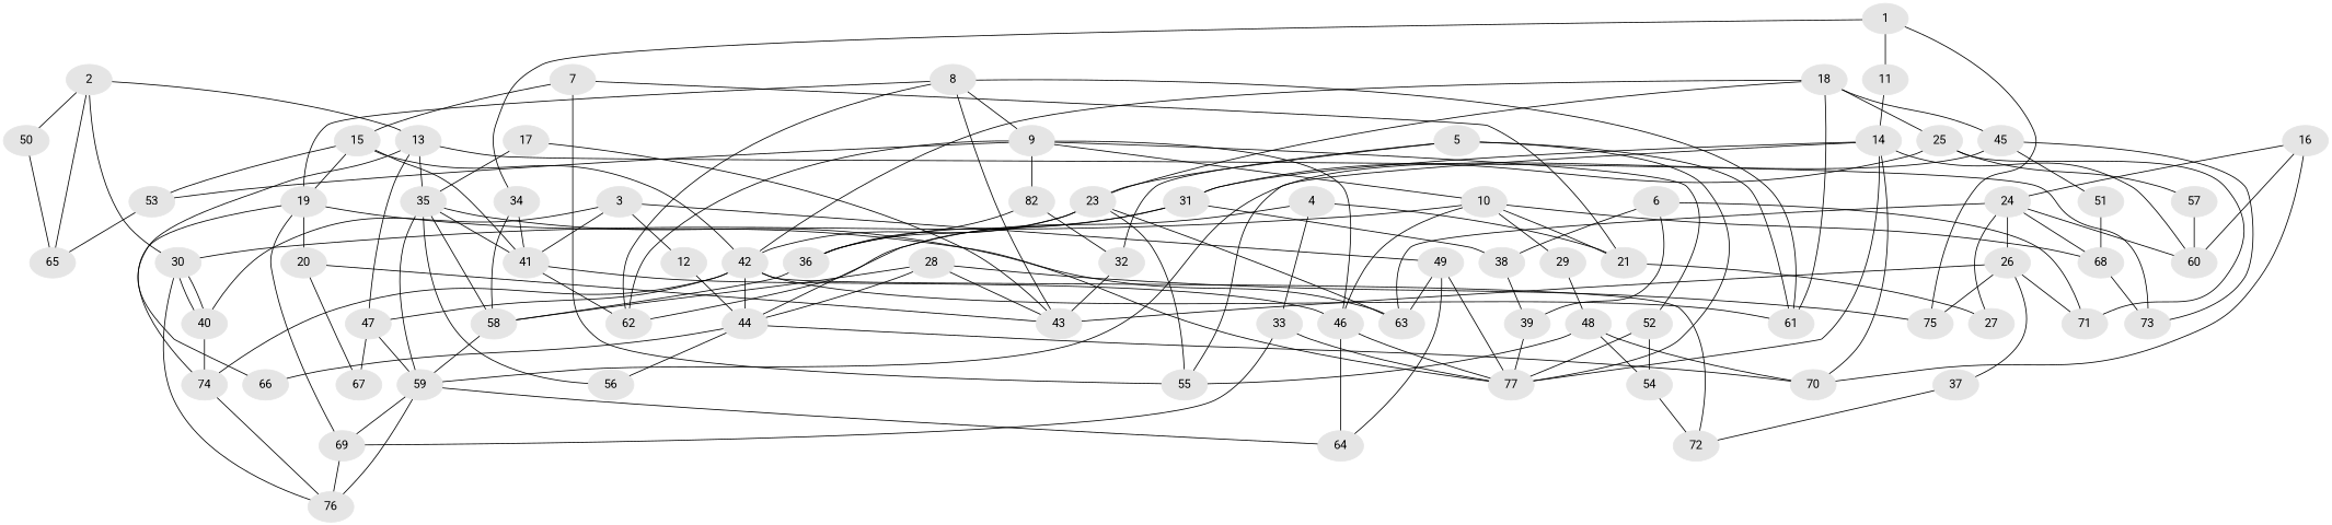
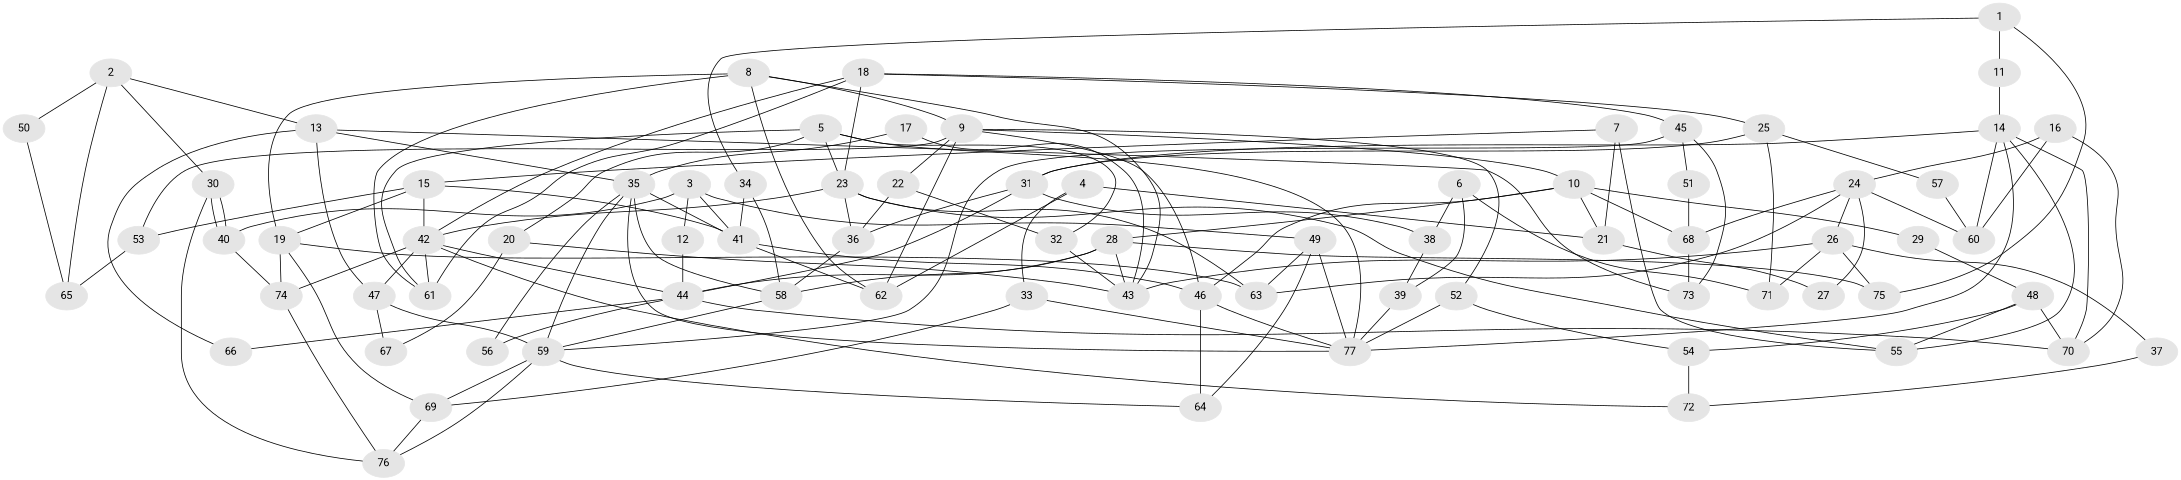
  graph {
    fontname=Roboto
    node [color=gray90 fontname=Roboto style=filled]
    edge [fontname=Roboto]
    1
    11
    34
    75
    14
    41
    58
    2
    13
    30
    50
    65
    35
    47
    66
    73
    40
    76
    3
    12
    49
    44
    74
    62
    46
    77
    63
    64
    4
    21
    33
    27
    69
    5
    20
    23
    32
    61
    43
    67
    55
    42
    36
    6
    38
    39
    71
    7
    15
    19
    53
    8
    9
    10
-   22 [label=82]
+   22
    52
    29
    68
    54
    48
    31
    60
    70
    56
    59
    72
    16
    24
    26
    17
    18
    25
    45
    57
    51
    37
    28
    1 -- 11
    1 -- 34
    1 -- 75
    11 -- 14
    34 -- 41
    34 -- 58
    14 -- 77
    14 -- 55
    14 -- 31
    14 -- 60
    14 -- 70
    41 -- 62
    41 -- 46
    58 -- 59
    2 -- 13
    2 -- 30
    2 -- 50
    2 -- 65
    13 -- 35
    13 -- 47
    13 -- 66
    13 -- 73
    30 -- 40
    30 -- 40
    30 -- 76
    50 -- 65
    35 -- 41
    35 -- 58
    35 -- 77
    35 -- 56
    35 -- 59
    47 -- 67
    47 -- 59
    40 -- 74
    3 -- 41
    3 -- 40
    3 -- 12
    3 -- 49
    12 -- 44
    49 -- 77
    49 -- 63
    49 -- 64
    44 -- 66
    44 -- 70
    44 -- 56
    74 -- 76
    46 -- 77
    46 -- 64
    4 -- 62
    4 -- 21
    4 -- 33
    21 -- 27
    33 -- 77
    33 -- 69
    69 -- 76
    5 -- 77
-   19 -- 20
+   5 -- 20
    5 -- 23
    5 -- 32
    5 -- 61
    20 -- 43
    20 -- 67
    23 -- 63
    23 -- 55
    23 -- 42
    23 -- 36
    32 -- 43
    42 -- 47
    42 -- 44
    42 -- 74
    42 -- 61
    42 -- 72
    36 -- 58
    6 -- 38
    6 -- 39
    6 -- 71
    38 -- 39
    39 -- 77
    7 -- 21
    7 -- 55
    7 -- 15
    15 -- 41
    15 -- 42
    15 -- 19
    15 -- 53
    19 -- 74
    19 -- 63
    19 -- 69
    53 -- 65
    8 -- 62
    8 -- 61
    8 -- 43
    8 -- 19
    8 -- 9
    9 -- 62
    9 -- 46
    9 -- 53
    9 -- 10
    9 -- 22
    9 -- 52
-   10 -- 30
+   10 -- 28
    10 -- 46
    10 -- 21
    10 -- 29
    10 -- 68
    22 -- 32
    22 -- 36
    52 -- 77
    52 -- 54
    29 -- 48
    68 -- 73
    54 -- 72
    48 -- 55
    48 -- 54
    48 -- 70
    31 -- 44
    31 -- 36
    31 -- 38
    59 -- 76
    59 -- 64
    59 -- 69
    16 -- 60
    16 -- 70
    16 -- 24
    24 -- 63
    24 -- 27
    24 -- 68
    24 -- 60
    24 -- 26
    26 -- 75
    26 -- 43
    26 -- 71
    26 -- 37
    17 -- 35
    17 -- 43
    18 -- 23
    18 -- 61
    18 -- 42
    18 -- 25
    18 -- 45
    25 -- 71
    25 -- 31
    25 -- 57
    45 -- 73
    45 -- 59
    45 -- 51
    57 -- 60
    51 -- 68
    37 -- 72
    28 -- 75
    28 -- 58
    28 -- 44
    28 -- 43
  }
